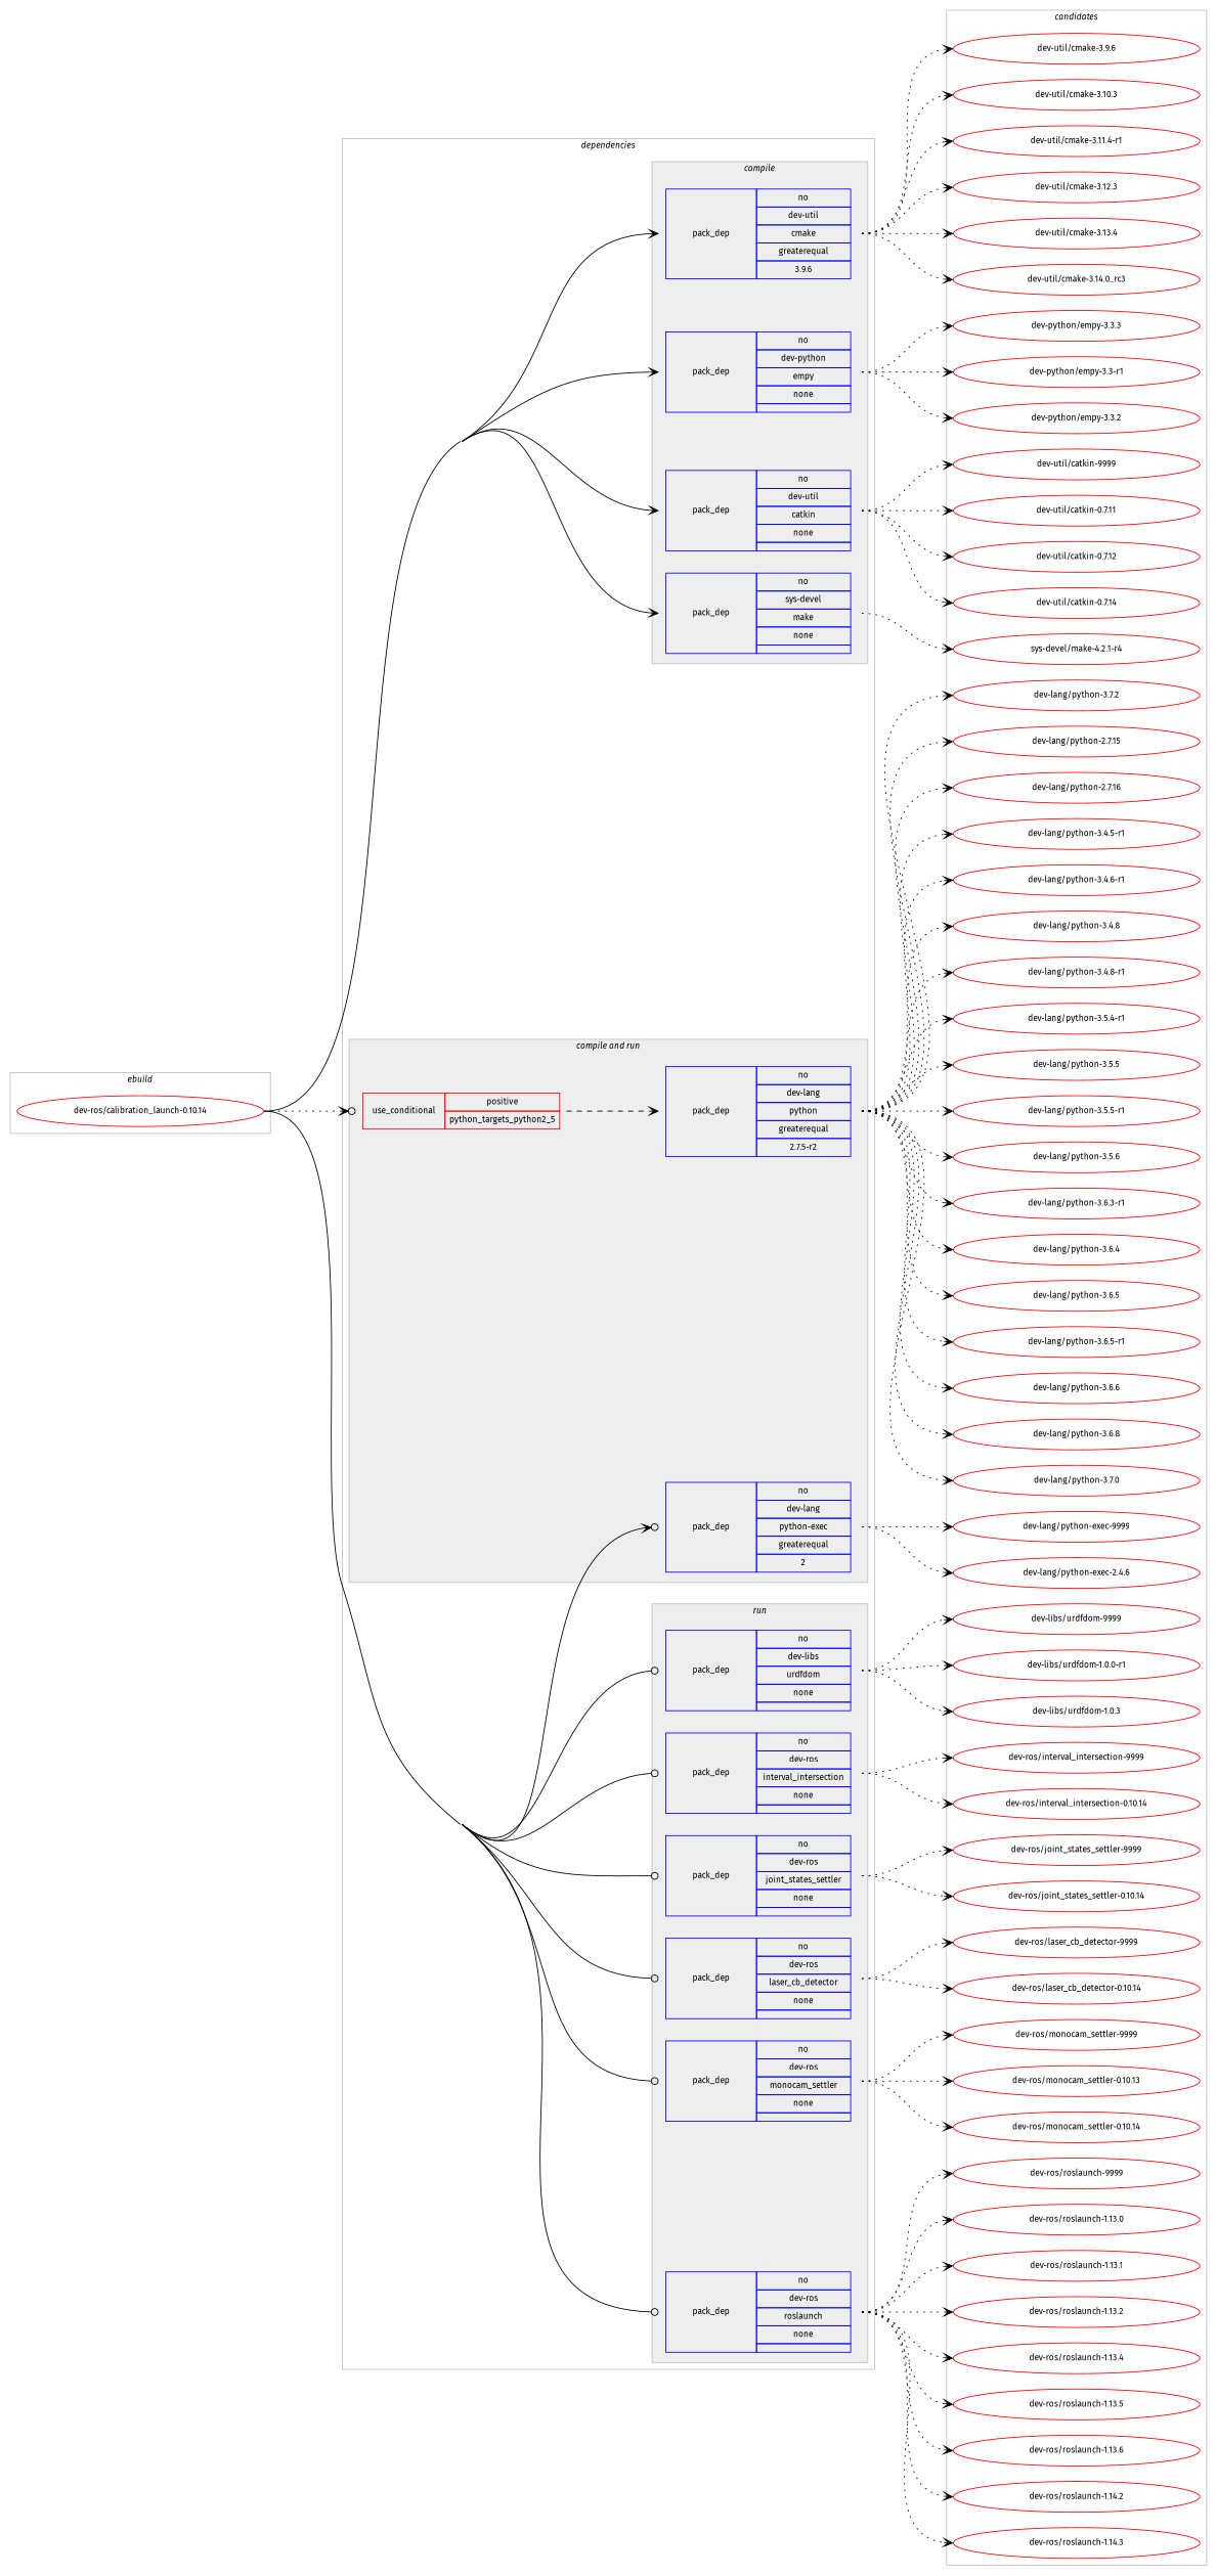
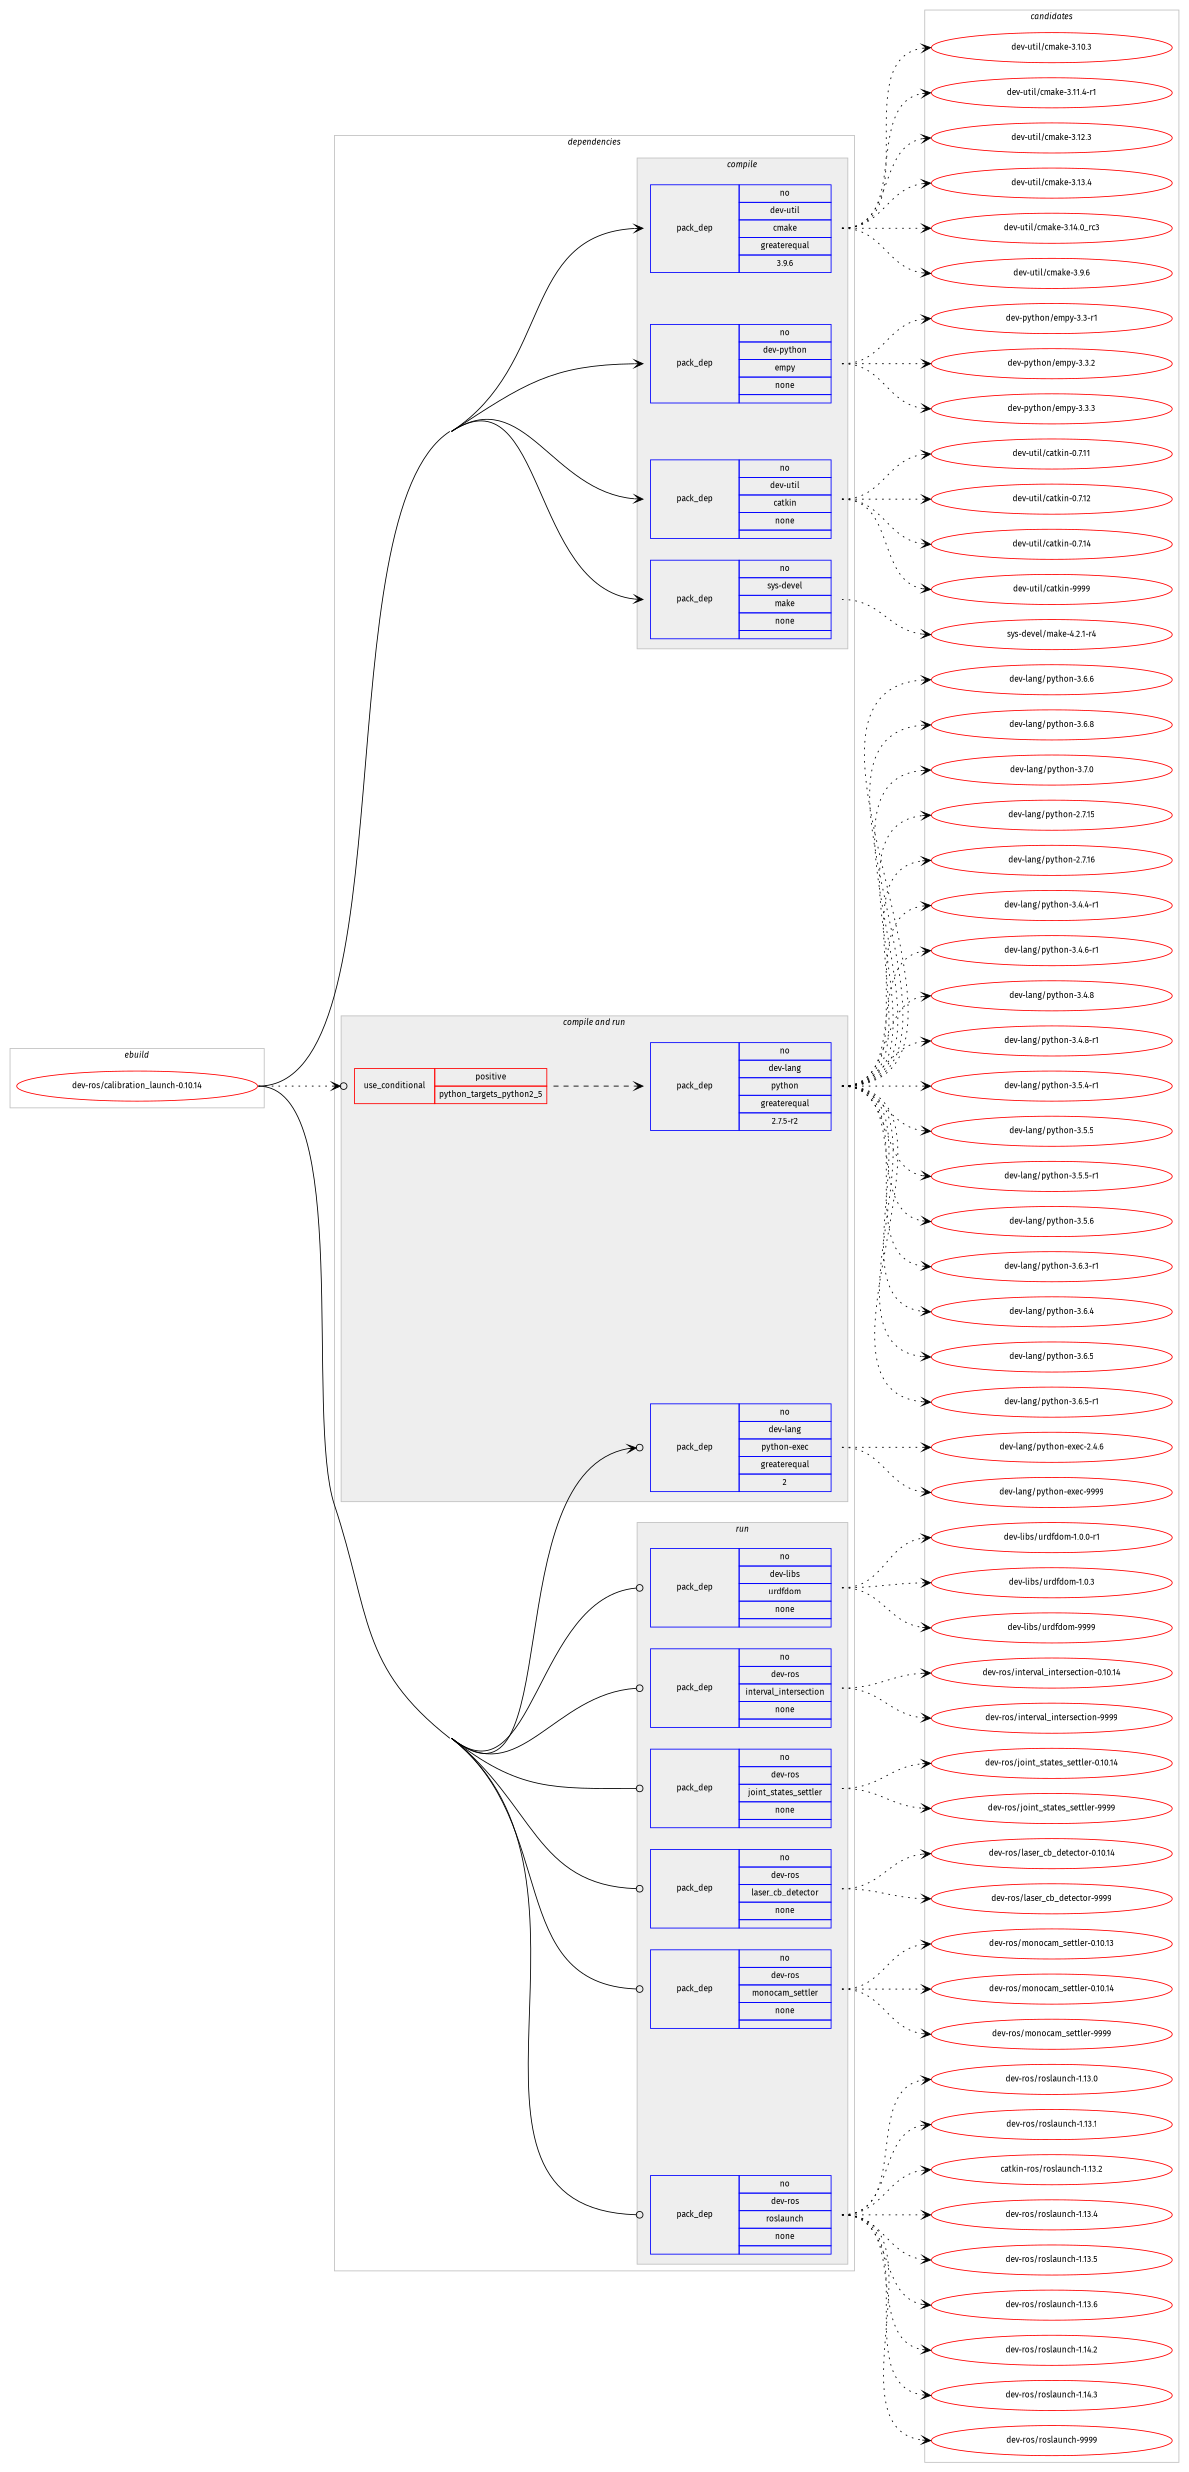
  digraph {
    compound=true
    concentrate=true
    fontname="Fira Sans"
    fontsize=10
    newrank=true
    rankdir=LR
    ranksep=1.5
    node [color=red fontname="Fira Sans" fontsize=10]
    edge [arrowhead=vee fontname="Fira Sans" headport=w style=dotted tailport=e weight=100]
    n1 [label="dev-ros/calibration_launch-0.10.14" width=4]
    n2 [color=blue label=<<TABLE BORDER="0" CELLBORDER="1" CELLSPACING="0" CELLPADDING="4" WIDTH="220"><TR><TD ROWSPAN="6" CELLPADDING="30">pack_dep</TD></TR><TR><TD WIDTH="110">no</TD></TR><TR><TD>dev-util</TD></TR><TR><TD>cmake</TD></TR><TR><TD>greaterequal</TD></TR><TR><TD>3.9.6</TD></TR></TABLE>> shape=none]
    n3 [color=blue label=<<TABLE BORDER="0" CELLBORDER="1" CELLSPACING="0" CELLPADDING="4" WIDTH="220"><TR><TD ROWSPAN="6" CELLPADDING="30">pack_dep</TD></TR><TR><TD WIDTH="110">no</TD></TR><TR><TD>dev-python</TD></TR><TR><TD>empy</TD></TR><TR><TD>none</TD></TR><TR><TD></TD></TR></TABLE>> shape=none]
    n4 [color=blue label=<<TABLE BORDER="0" CELLBORDER="1" CELLSPACING="0" CELLPADDING="4" WIDTH="220"><TR><TD ROWSPAN="6" CELLPADDING="30">pack_dep</TD></TR><TR><TD WIDTH="110">no</TD></TR><TR><TD>dev-util</TD></TR><TR><TD>catkin</TD></TR><TR><TD>none</TD></TR><TR><TD></TD></TR></TABLE>> shape=none]
    n5 [color=blue label=<<TABLE BORDER="0" CELLBORDER="1" CELLSPACING="0" CELLPADDING="4" WIDTH="220"><TR><TD ROWSPAN="6" CELLPADDING="30">pack_dep</TD></TR><TR><TD WIDTH="110">no</TD></TR><TR><TD>sys-devel</TD></TR><TR><TD>make</TD></TR><TR><TD>none</TD></TR><TR><TD></TD></TR></TABLE>> shape=none]
    n6 [color=blue label=<<TABLE BORDER="0" CELLBORDER="1" CELLSPACING="0" CELLPADDING="4" WIDTH="220"><TR><TD ROWSPAN="6" CELLPADDING="30">pack_dep</TD></TR><TR><TD WIDTH="110">no</TD></TR><TR><TD>dev-lang</TD></TR><TR><TD>python</TD></TR><TR><TD>greaterequal</TD></TR><TR><TD>2.7.5-r2</TD></TR></TABLE>> shape=none]
    n7 [label=<<TABLE BORDER="0" CELLBORDER="1" CELLSPACING="0" CELLPADDING="4"><TR><TD ROWSPAN="3" CELLPADDING="10">use_conditional</TD></TR><TR><TD>positive</TD></TR><TR><TD>python_targets_python2_5</TD></TR></TABLE>> shape=none]
    n8 [color=blue label=<<TABLE BORDER="0" CELLBORDER="1" CELLSPACING="0" CELLPADDING="4" WIDTH="220"><TR><TD ROWSPAN="6" CELLPADDING="30">pack_dep</TD></TR><TR><TD WIDTH="110">no</TD></TR><TR><TD>dev-lang</TD></TR><TR><TD>python-exec</TD></TR><TR><TD>greaterequal</TD></TR><TR><TD>2</TD></TR></TABLE>> shape=none]
    n9 [color=blue label=<<TABLE BORDER="0" CELLBORDER="1" CELLSPACING="0" CELLPADDING="4" WIDTH="220"><TR><TD ROWSPAN="6" CELLPADDING="30">pack_dep</TD></TR><TR><TD WIDTH="110">no</TD></TR><TR><TD>dev-libs</TD></TR><TR><TD>urdfdom</TD></TR><TR><TD>none</TD></TR><TR><TD></TD></TR></TABLE>> shape=none]
    n10 [color=blue label=<<TABLE BORDER="0" CELLBORDER="1" CELLSPACING="0" CELLPADDING="4" WIDTH="220"><TR><TD ROWSPAN="6" CELLPADDING="30">pack_dep</TD></TR><TR><TD WIDTH="110">no</TD></TR><TR><TD>dev-ros</TD></TR><TR><TD>interval_intersection</TD></TR><TR><TD>none</TD></TR><TR><TD></TD></TR></TABLE>> shape=none]
    n11 [color=blue label=<<TABLE BORDER="0" CELLBORDER="1" CELLSPACING="0" CELLPADDING="4" WIDTH="220"><TR><TD ROWSPAN="6" CELLPADDING="30">pack_dep</TD></TR><TR><TD WIDTH="110">no</TD></TR><TR><TD>dev-ros</TD></TR><TR><TD>joint_states_settler</TD></TR><TR><TD>none</TD></TR><TR><TD></TD></TR></TABLE>> shape=none]
    n12 [color=blue label=<<TABLE BORDER="0" CELLBORDER="1" CELLSPACING="0" CELLPADDING="4" WIDTH="220"><TR><TD ROWSPAN="6" CELLPADDING="30">pack_dep</TD></TR><TR><TD WIDTH="110">no</TD></TR><TR><TD>dev-ros</TD></TR><TR><TD>laser_cb_detector</TD></TR><TR><TD>none</TD></TR><TR><TD></TD></TR></TABLE>> shape=none]
    n13 [color=blue label=<<TABLE BORDER="0" CELLBORDER="1" CELLSPACING="0" CELLPADDING="4" WIDTH="220"><TR><TD ROWSPAN="6" CELLPADDING="30">pack_dep</TD></TR><TR><TD WIDTH="110">no</TD></TR><TR><TD>dev-ros</TD></TR><TR><TD>monocam_settler</TD></TR><TR><TD>none</TD></TR><TR><TD></TD></TR></TABLE>> shape=none]
    n14 [color=blue label=<<TABLE BORDER="0" CELLBORDER="1" CELLSPACING="0" CELLPADDING="4" WIDTH="220"><TR><TD ROWSPAN="6" CELLPADDING="30">pack_dep</TD></TR><TR><TD WIDTH="110">no</TD></TR><TR><TD>dev-ros</TD></TR><TR><TD>roslaunch</TD></TR><TR><TD>none</TD></TR><TR><TD></TD></TR></TABLE>> shape=none]
    n15 [label="dev-python/empy-3.3-r1" width=4]
    n16 [label="dev-python/empy-3.3.2" width=4]
    n17 [label="dev-python/empy-3.3.3" width=4]
    n18 [label="dev-util/catkin-0.7.11" width=4]
    n19 [label="dev-util/catkin-0.7.12" width=4]
    n20 [label="dev-util/catkin-0.7.14" width=4]
    n21 [label="dev-util/catkin-9999" width=4]
    n22 [label="dev-util/cmake-3.10.3" width=4]
    n23 [label="dev-util/cmake-3.11.4-r1" width=4]
    n24 [label="dev-util/cmake-3.12.3" width=4]
    n25 [label="dev-util/cmake-3.13.4" width=4]
    n26 [label="dev-util/cmake-3.14.0_rc3" width=4]
    n27 [label="dev-util/cmake-3.9.6" width=4]
    n28 [label="sys-devel/make-4.2.1-r4" width=4]
    n29 [label="dev-lang/python-2.7.15" width=4]
    n30 [label="dev-lang/python-2.7.16" width=4]
-   n31 [label="dev-lang/python-3.4.5-r1" width=4]
+   n31 [label="dev-lang/python-3.4.4-r1" width=4]
    n32 [label="dev-lang/python-3.4.6-r1" width=4]
    n33 [label="dev-lang/python-3.4.8" width=4]
    n34 [label="dev-lang/python-3.4.8-r1" width=4]
    n35 [label="dev-lang/python-3.5.4-r1" width=4]
    n36 [label="dev-lang/python-3.5.5" width=4]
    n37 [label="dev-lang/python-3.5.5-r1" width=4]
    n38 [label="dev-lang/python-3.5.6" width=4]
    n39 [label="dev-lang/python-3.6.3-r1" width=4]
    n40 [label="dev-lang/python-3.6.4" width=4]
    n41 [label="dev-lang/python-3.6.5" width=4]
    n42 [label="dev-lang/python-3.6.5-r1" width=4]
    n43 [label="dev-lang/python-3.6.6" width=4]
    n44 [label="dev-lang/python-3.6.8" width=4]
    n45 [label="dev-lang/python-3.7.0" width=4]
-   n46 [label="dev-lang/python-3.7.2" width=4]
    n47 [label="dev-lang/python-exec-2.4.6" width=4]
    n48 [label="dev-lang/python-exec-9999" width=4]
    n49 [label="dev-libs/urdfdom-1.0.0-r1" width=4]
    n50 [label="dev-libs/urdfdom-1.0.3" width=4]
    n51 [label="dev-libs/urdfdom-9999" width=4]
    n52 [label="dev-ros/interval_intersection-0.10.14" width=4]
    n53 [label="dev-ros/interval_intersection-9999" width=4]
    n54 [label="dev-ros/joint_states_settler-0.10.14" width=4]
    n55 [label="dev-ros/joint_states_settler-9999" width=4]
    n56 [label="dev-ros/laser_cb_detector-0.10.14" width=4]
    n57 [label="dev-ros/laser_cb_detector-9999" width=4]
    n58 [label="dev-ros/monocam_settler-0.10.13" width=4]
    n59 [label="dev-ros/monocam_settler-0.10.14" width=4]
    n60 [label="dev-ros/monocam_settler-9999" width=4]
    n61 [label="dev-ros/roslaunch-1.13.0" width=4]
    n62 [label="dev-ros/roslaunch-1.13.1" width=4]
-   n63 [label="dev-ros/roslaunch-1.13.2" width=4]
+   n63 [label="catkin-ros/roslaunch-1.13.2" width=4]
    n64 [label="dev-ros/roslaunch-1.13.4" width=4]
    n65 [label="dev-ros/roslaunch-1.13.5" width=4]
    n66 [label="dev-ros/roslaunch-1.13.6" width=4]
    n67 [label="dev-ros/roslaunch-1.14.2" width=4]
    n68 [label="dev-ros/roslaunch-1.14.3" width=4]
    n69 [label="dev-ros/roslaunch-9999" width=4]
    subgraph cluster_1 {
      color=gray
      label=<<i>ebuild</i>>
      rank=same
      n1
    }
    subgraph cluster_2 {
      color=gray
      label=<<i>dependencies</i>>
      subgraph cluster_3 {
        color=gray
        fillcolor="#eeeeee"
        label=<<i>compile</i>>
        style=filled
        subgraph sub_4 {
          color=gray
          fillcolor="#eeeeee"
          label=<<i>compile</i>>
          style=filled
          n2
        }
        subgraph sub_5 {
          color=gray
          fillcolor="#eeeeee"
          label=<<i>compile</i>>
          style=filled
          n3
        }
        subgraph sub_6 {
          color=gray
          fillcolor="#eeeeee"
          label=<<i>compile</i>>
          style=filled
          n4
        }
        subgraph sub_7 {
          color=gray
          fillcolor="#eeeeee"
          label=<<i>compile</i>>
          style=filled
          n5
        }
      }
      subgraph cluster_8 {
        color=gray
        fillcolor="#eeeeee"
        label=<<i>compile and run</i>>
        style=filled
        subgraph sub_9 {
          color=gray
          fillcolor="#eeeeee"
          label=<<i>compile and run</i>>
          style=filled
          n7
          subgraph sub_10 {
            color=gray
            fillcolor="#eeeeee"
            label=<<i>compile and run</i>>
            style=filled
            n6
          }
        }
        subgraph sub_11 {
          color=gray
          fillcolor="#eeeeee"
          label=<<i>compile and run</i>>
          style=filled
          n8
        }
      }
      subgraph cluster_12 {
        color=gray
        fillcolor="#eeeeee"
        label=<<i>run</i>>
        style=filled
        subgraph sub_13 {
          color=gray
          fillcolor="#eeeeee"
          label=<<i>run</i>>
          style=filled
          n9
        }
        subgraph sub_14 {
          color=gray
          fillcolor="#eeeeee"
          label=<<i>run</i>>
          style=filled
          n10
        }
        subgraph sub_15 {
          color=gray
          fillcolor="#eeeeee"
          label=<<i>run</i>>
          style=filled
          n11
        }
        subgraph sub_16 {
          color=gray
          fillcolor="#eeeeee"
          label=<<i>run</i>>
          style=filled
          n12
        }
        subgraph sub_17 {
          color=gray
          fillcolor="#eeeeee"
          label=<<i>run</i>>
          style=filled
          n13
        }
        subgraph sub_18 {
          color=gray
          fillcolor="#eeeeee"
          label=<<i>run</i>>
          style=filled
          n14
        }
      }
    }
    subgraph cluster_19 {
      color=gray
      label=<<i>candidates</i>>
      rank=same
      subgraph sub_20 {
        color=black
        label=<<i>candidates</i>>
        nodesep=1
        rank=same
        n15
        n16
        n17
      }
      subgraph sub_21 {
        color=black
        label=<<i>candidates</i>>
        nodesep=1
        rank=same
        n18
        n19
        n20
        n21
      }
      subgraph sub_22 {
        color=black
        label=<<i>candidates</i>>
        nodesep=1
        rank=same
        n22
        n23
        n24
        n25
        n26
        n27
      }
      subgraph sub_23 {
        color=black
        label=<<i>candidates</i>>
        nodesep=1
        rank=same
        n28
      }
      subgraph sub_24 {
        color=black
        label=<<i>candidates</i>>
        nodesep=1
        rank=same
        n29
        n30
        n31
        n32
        n33
        n34
        n35
        n36
        n37
        n38
        n39
        n40
        n41
        n42
        n43
        n44
        n45
-       n46
      }
      subgraph sub_25 {
        color=black
        label=<<i>candidates</i>>
        nodesep=1
        rank=same
        n47
        n48
      }
      subgraph sub_26 {
        color=black
        label=<<i>candidates</i>>
        nodesep=1
        rank=same
        n49
        n50
        n51
      }
      subgraph sub_27 {
        color=black
        label=<<i>candidates</i>>
        nodesep=1
        rank=same
        n52
        n53
      }
      subgraph sub_28 {
        color=black
        label=<<i>candidates</i>>
        nodesep=1
        rank=same
        n54
        n55
      }
      subgraph sub_29 {
        color=black
        label=<<i>candidates</i>>
        nodesep=1
        rank=same
        n56
        n57
      }
      subgraph sub_30 {
        color=black
        label=<<i>candidates</i>>
        nodesep=1
        rank=same
        n58
        n59
        n60
      }
      subgraph sub_31 {
        color=black
        label=<<i>candidates</i>>
        nodesep=1
        rank=same
        n61
        n62
        n63
        n64
        n65
        n66
        n67
        n68
        n69
      }
    }
    n1 -> n2 [style=solid weight=20]
    n1 -> n3 [style=solid weight=20]
    n1 -> n4 [style=solid weight=20]
    n1 -> n5 [style=solid weight=20]
    n1 -> n7 [arrowhead=odotvee weight=20]
    n1 -> n8 [arrowhead=odotvee style=solid weight=20]
    n1 -> n9 [arrowhead=odot style=solid weight=20]
    n1 -> n10 [arrowhead=odot style=solid weight=20]
    n1 -> n11 [arrowhead=odot style=solid weight=20]
    n1 -> n12 [arrowhead=odot style=solid weight=20]
    n1 -> n13 [arrowhead=odot style=solid weight=20]
    n1 -> n14 [arrowhead=odot style=solid weight=20]
    n2 -> n22
    n2 -> n23
    n2 -> n24
    n2 -> n25
    n2 -> n26
    n2 -> n27
    n3 -> n15
    n3 -> n16
    n3 -> n17
    n4 -> n18
    n4 -> n19
    n4 -> n20
    n4 -> n21
    n5 -> n28
    n6 -> n29
    n6 -> n30
    n6 -> n31
    n6 -> n32
    n6 -> n33
    n6 -> n34
    n6 -> n35
    n6 -> n36
    n6 -> n37
    n6 -> n38
    n6 -> n39
    n6 -> n40
    n6 -> n41
    n6 -> n42
    n6 -> n43
    n6 -> n44
    n6 -> n45
-   n6 -> n46
    n7 -> n6 [style=dashed weight=20]
    n8 -> n47
    n8 -> n48
    n9 -> n49
    n9 -> n50
    n9 -> n51
    n10 -> n52
    n10 -> n53
    n11 -> n54
    n11 -> n55
    n12 -> n56
    n12 -> n57
    n13 -> n58
    n13 -> n59
    n13 -> n60
    n14 -> n61
    n14 -> n62
    n14 -> n63
    n14 -> n64
    n14 -> n65
    n14 -> n66
    n14 -> n67
    n14 -> n68
    n14 -> n69
  }
